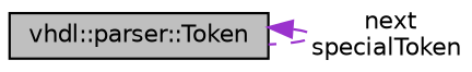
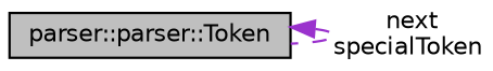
  digraph {
-   n1 [color=black fillcolor=grey75 fontcolor=black fontname=Helvetica fontsize=10 height=0.2 label="vhdl::parser::Token" shape=record style=filled width=0.4]
+   n1 [color=black fillcolor=grey75 fontcolor=black fontname=Helvetica fontsize=10 height=0.2 label="parser::parser::Token" shape=record style=filled width=0.4]
    n1 -> n1 [color=darkorchid3 dir=back fontname=Helvetica fontsize=10 label=" next\nspecialToken" labelfontname=Helvetica labelfontsize=10 style=dashed]
  }
